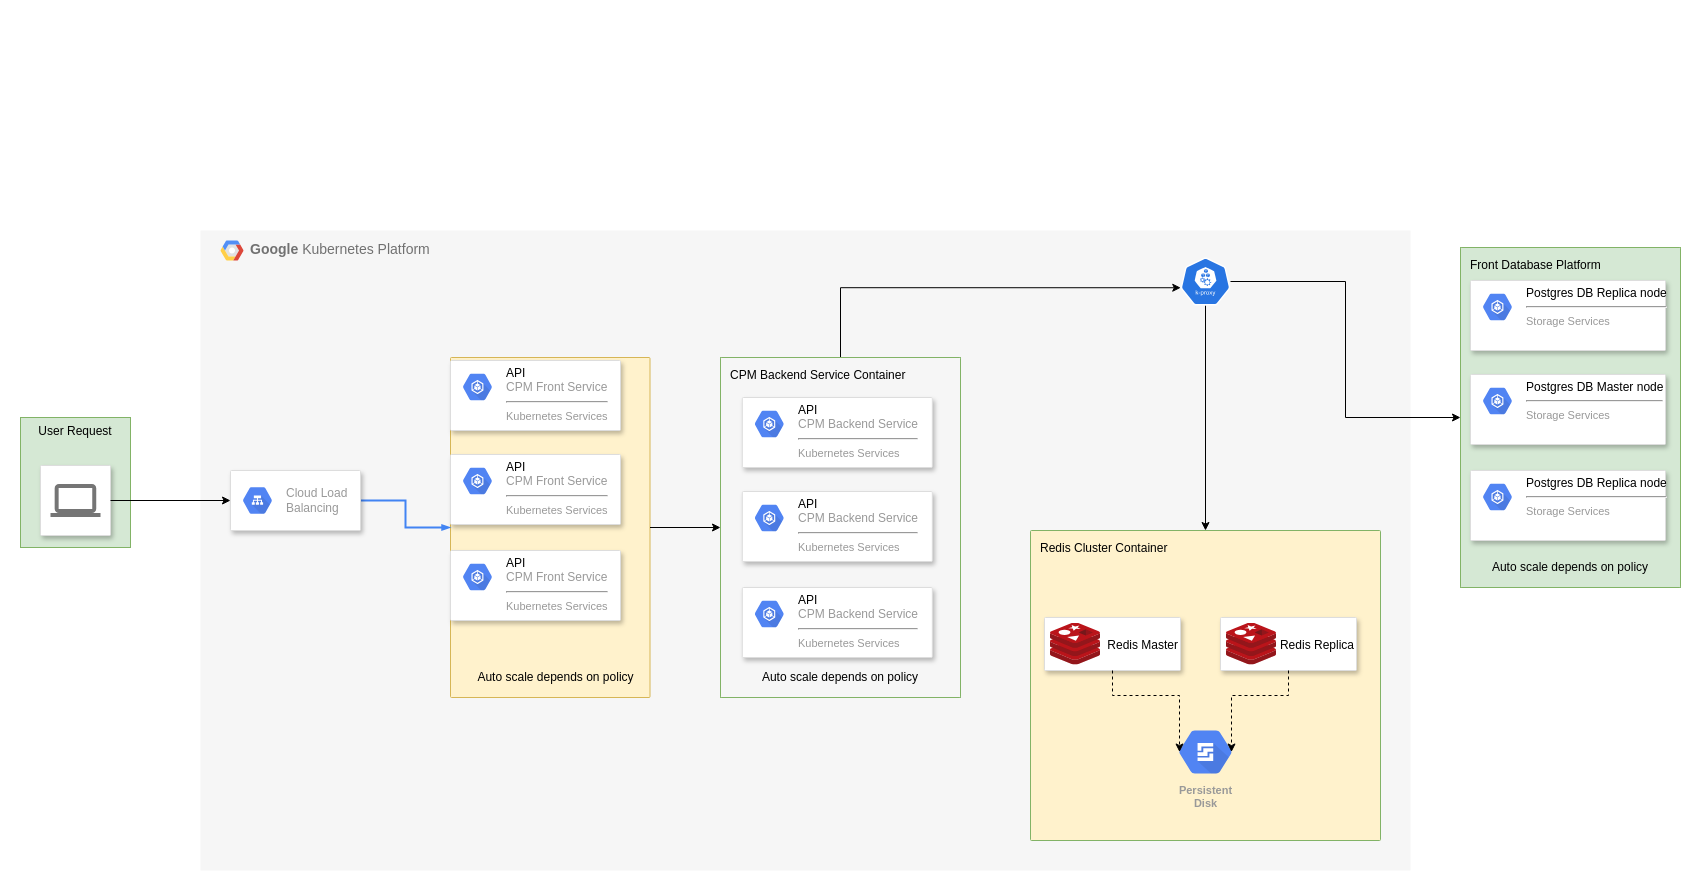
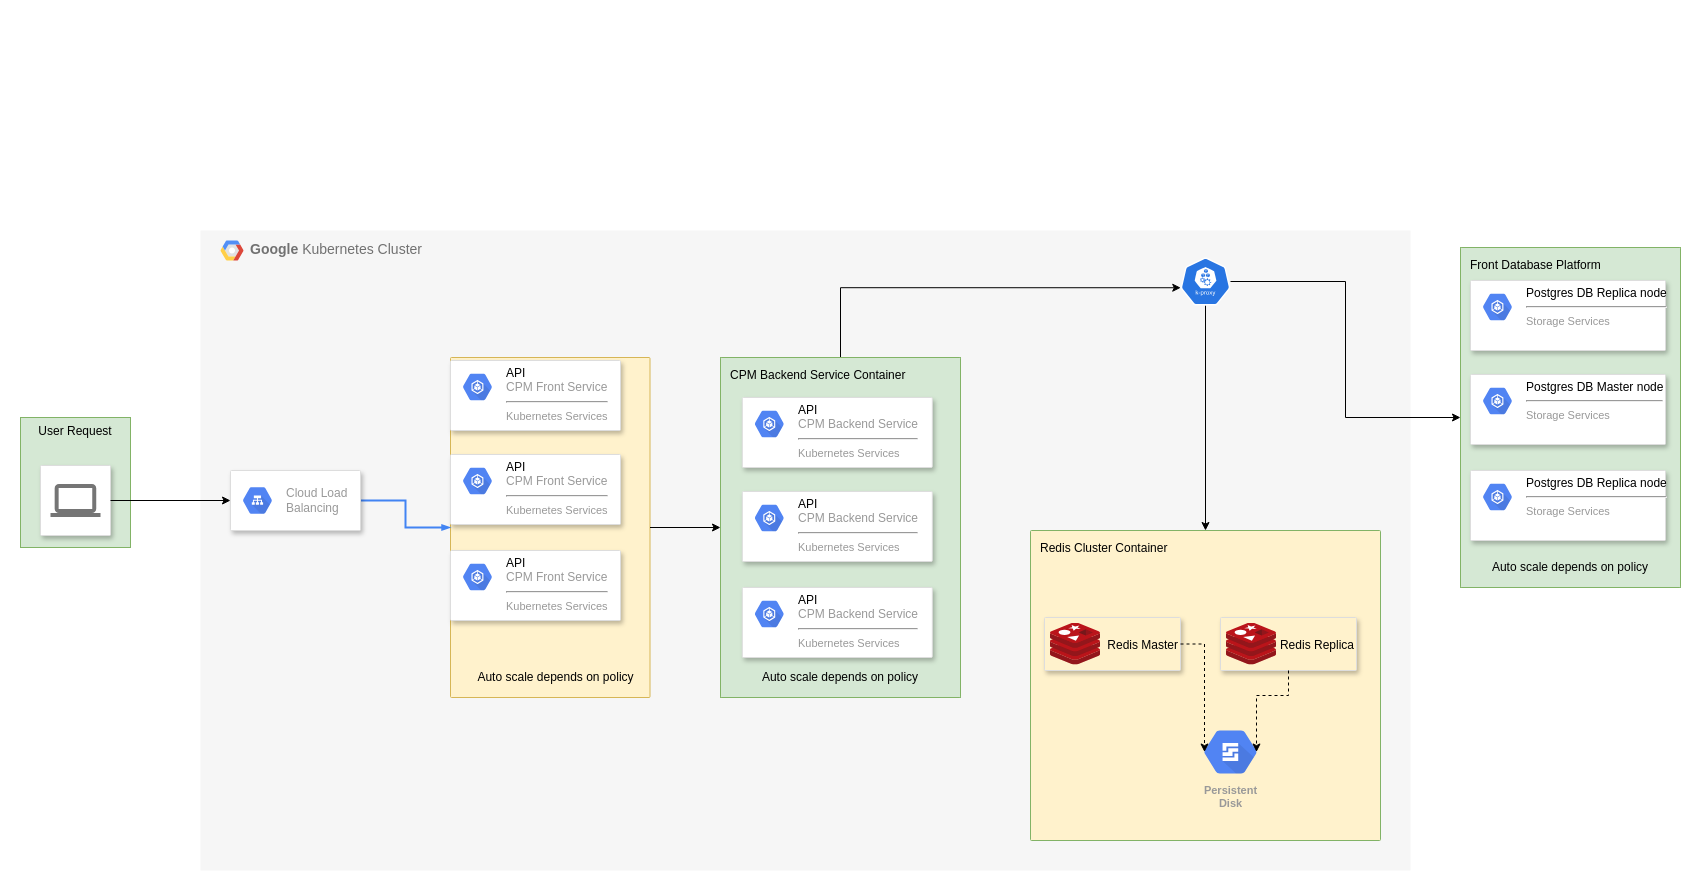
  <mxCell id="0" />
  <mxCell id="1" parent="0" />
- <mxCell id="2" value="&lt;b&gt;Google &lt;/b&gt;Kubernetes Platform" style="fillColor=#F6F6F6;strokeColor=none;shadow=0;gradientColor=none;fontSize=14;align=left;spacing=10;fontColor=#717171;9E9E9E;verticalAlign=top;spacingTop=-4;fontStyle=0;spacingLeft=40;html=1;" parent="1" vertex="1"><mxGeometry x="200" y="230" width="1210" height="640" as="geometry" /></mxCell>
+ <mxCell id="2" value="&lt;b&gt;Google &lt;/b&gt;Kubernetes Cluster" style="fillColor=#F6F6F6;strokeColor=none;shadow=0;gradientColor=none;fontSize=14;align=left;spacing=10;fontColor=#717171;9E9E9E;verticalAlign=top;spacingTop=-4;fontStyle=0;spacingLeft=40;html=1;" parent="1" vertex="1"><mxGeometry x="200" y="230" width="1210" height="640" as="geometry" /></mxCell>
  <mxCell id="3" value="" style="group;strokeColor=#82b366;fillColor=#D5E8D4;container=0;" vertex="1" connectable="0" parent="2"><mxGeometry x="520" y="127" width="240" height="340" as="geometry" /></mxCell>
  <mxCell id="4" value="" style="shape=mxgraph.gcp2.google_cloud_platform;fillColor=#F6F6F6;strokeColor=none;shadow=0;gradientColor=none;" parent="2" vertex="1"><mxGeometry width="23" height="20" relative="1" as="geometry"><mxPoint x="20" y="10" as="offset" /></mxGeometry></mxCell>
  <mxCell id="5" value="" style="group" vertex="1" connectable="0" parent="2"><mxGeometry x="250" y="127" width="210" height="340" as="geometry" /></mxCell>
  <mxCell id="6" value="CPM Front Service Container" style="rounded=1;absoluteArcSize=1;arcSize=2;html=1;strokeColor=#d6b656;shadow=0;dashed=0;fontSize=12;align=left;verticalAlign=top;spacing=10;spacingTop=-4;fillColor=#fff2cc;" vertex="1" parent="5"><mxGeometry width="199.5" height="340" as="geometry" /></mxCell>
  <mxCell id="7" value="Auto scale depends on policy" style="text;html=1;strokeColor=none;fillColor=none;align=center;verticalAlign=middle;whiteSpace=wrap;rounded=0;" vertex="1" parent="5"><mxGeometry x="10.5" y="310" width="189" height="20" as="geometry" /></mxCell>
  <mxCell id="8" value="" style="group;strokeColor=#82b366;fillColor=#D5E8D4;" vertex="1" connectable="0" parent="2"><mxGeometry x="1260" y="17" width="220" height="340" as="geometry" /></mxCell>
  <mxCell id="9" value="Front Database Platform" style="rounded=1;absoluteArcSize=1;arcSize=2;html=1;strokeColor=#82b366;shadow=0;dashed=0;fontSize=12;align=left;verticalAlign=top;spacing=10;spacingTop=-4;fillColor=#d5e8d4;" vertex="1" parent="8"><mxGeometry width="220" height="340" as="geometry" /></mxCell>
  <mxCell id="10" value="Auto scale depends on policy" style="text;html=1;strokeColor=none;fillColor=none;align=center;verticalAlign=middle;whiteSpace=wrap;rounded=0;" vertex="1" parent="8"><mxGeometry x="20" y="310" width="180" height="20" as="geometry" /></mxCell>
  <mxCell id="11" value="" style="edgeStyle=orthogonalEdgeStyle;rounded=0;orthogonalLoop=1;jettySize=auto;html=1;entryX=0;entryY=0.5;entryDx=0;entryDy=0;" edge="1" parent="2" source="6" target="13"><mxGeometry relative="1" as="geometry"><mxPoint x="569.25" y="297" as="targetPoint" /></mxGeometry></mxCell>
  <mxCell id="12" value="" style="edgeStyle=orthogonalEdgeStyle;rounded=0;orthogonalLoop=1;jettySize=auto;html=1;entryX=0.005;entryY=0.63;entryDx=0;entryDy=0;entryPerimeter=0;" edge="1" parent="2" source="13" target="25"><mxGeometry relative="1" as="geometry"><mxPoint x="639.995" y="-83" as="targetPoint" /><Array as="points"><mxPoint x="640" y="57" /></Array></mxGeometry></mxCell>
- <mxCell id="13" value="CPM Backend Service Container" style="rounded=1;absoluteArcSize=1;arcSize=2;html=1;strokeColor=#82b366;shadow=0;dashed=0;fontSize=12;align=left;verticalAlign=top;spacing=10;spacingTop=-4;fillColor=#f6f6f6;" vertex="1" parent="2"><mxGeometry x="519.995" y="127" width="240.0" height="340" as="geometry" /></mxCell>
+ <mxCell id="13" value="CPM Backend Service Container" style="rounded=1;absoluteArcSize=1;arcSize=2;html=1;strokeColor=#82b366;shadow=0;dashed=0;fontSize=12;align=left;verticalAlign=top;spacing=10;spacingTop=-4;fillColor=#d5e8d4;" vertex="1" parent="2"><mxGeometry x="519.995" y="127" width="240.0" height="340" as="geometry" /></mxCell>
  <mxCell id="14" value="Auto scale depends on policy" style="text;html=1;strokeColor=none;fillColor=none;align=center;verticalAlign=middle;whiteSpace=wrap;rounded=0;" vertex="1" parent="2"><mxGeometry x="541.818" y="437" width="196.364" height="20" as="geometry" /></mxCell>
  <mxCell id="15" value="" style="group" vertex="1" connectable="0" parent="2"><mxGeometry x="541.82" y="167" width="190" height="260" as="geometry" /></mxCell>
  <mxCell id="16" value="" style="strokeColor=#dddddd;fillColor=#ffffff;shadow=1;strokeWidth=1;rounded=1;absoluteArcSize=1;arcSize=2;fontSize=11;fontColor=#9E9E9E;align=center;html=1;" vertex="1" parent="15"><mxGeometry y="190" width="190" height="70" as="geometry" /></mxCell>
  <mxCell id="17" value="&lt;font color=&quot;#000000&quot;&gt;API&lt;/font&gt;&lt;br&gt;CPM Backend Service&lt;hr&gt;&lt;font style=&quot;font-size: 11px&quot;&gt;Kubernetes Services&lt;/font&gt;" style="dashed=0;connectable=0;html=1;fillColor=#5184F3;strokeColor=none;shape=mxgraph.gcp2.hexIcon;prIcon=container_engine;part=1;labelPosition=right;verticalLabelPosition=middle;align=left;verticalAlign=top;spacingLeft=5;fontColor=#999999;fontSize=12;spacingTop=-8;" vertex="1" parent="16"><mxGeometry width="44" height="39" relative="1" as="geometry"><mxPoint x="5" y="7" as="offset" /></mxGeometry></mxCell>
  <mxCell id="18" value="" style="strokeColor=#dddddd;fillColor=#ffffff;shadow=1;strokeWidth=1;rounded=1;absoluteArcSize=1;arcSize=2;fontSize=11;fontColor=#9E9E9E;align=center;html=1;" vertex="1" parent="15"><mxGeometry y="94" width="190" height="70" as="geometry" /></mxCell>
  <mxCell id="19" value="&lt;font color=&quot;#000000&quot;&gt;API&lt;/font&gt;&lt;br&gt;CPM Backend Service&lt;hr&gt;&lt;font style=&quot;font-size: 11px&quot;&gt;Kubernetes Services&lt;/font&gt;" style="dashed=0;connectable=0;html=1;fillColor=#5184F3;strokeColor=none;shape=mxgraph.gcp2.hexIcon;prIcon=container_engine;part=1;labelPosition=right;verticalLabelPosition=middle;align=left;verticalAlign=top;spacingLeft=5;fontColor=#999999;fontSize=12;spacingTop=-8;" vertex="1" parent="18"><mxGeometry width="44" height="39" relative="1" as="geometry"><mxPoint x="5" y="7" as="offset" /></mxGeometry></mxCell>
  <mxCell id="20" value="" style="strokeColor=#dddddd;fillColor=#ffffff;shadow=1;strokeWidth=1;rounded=1;absoluteArcSize=1;arcSize=2;fontSize=11;fontColor=#9E9E9E;align=center;html=1;" vertex="1" parent="15"><mxGeometry width="190" height="70" as="geometry" /></mxCell>
  <mxCell id="21" value="&lt;font color=&quot;#000000&quot;&gt;API&lt;/font&gt;&lt;br&gt;CPM Backend Service&lt;hr&gt;&lt;font style=&quot;font-size: 11px&quot;&gt;Kubernetes Services&lt;/font&gt;" style="dashed=0;connectable=0;html=1;fillColor=#5184F3;strokeColor=none;shape=mxgraph.gcp2.hexIcon;prIcon=container_engine;part=1;labelPosition=right;verticalLabelPosition=middle;align=left;verticalAlign=top;spacingLeft=5;fontColor=#999999;fontSize=12;spacingTop=-8;" vertex="1" parent="20"><mxGeometry width="44" height="39" relative="1" as="geometry"><mxPoint x="5" y="7" as="offset" /></mxGeometry></mxCell>
  <mxCell id="22" value="Redis Cluster Container" style="rounded=1;absoluteArcSize=1;arcSize=2;html=1;strokeColor=#82b366;shadow=0;dashed=0;fontSize=12;align=left;verticalAlign=top;spacing=10;spacingTop=-4;fillColor=#fff2cc;" vertex="1" parent="2"><mxGeometry x="830" y="300" width="350" height="310" as="geometry" /></mxCell>
  <mxCell id="23" value="" style="edgeStyle=orthogonalEdgeStyle;rounded=0;orthogonalLoop=1;jettySize=auto;html=1;entryX=0;entryY=0.5;entryDx=0;entryDy=0;" edge="1" parent="2" source="25" target="9"><mxGeometry relative="1" as="geometry"><mxPoint x="825.0" y="41" as="targetPoint" /></mxGeometry></mxCell>
  <mxCell id="24" value="" style="edgeStyle=orthogonalEdgeStyle;rounded=0;orthogonalLoop=1;jettySize=auto;html=1;entryX=0.5;entryY=0;entryDx=0;entryDy=0;" edge="1" parent="2" source="25" target="22"><mxGeometry relative="1" as="geometry"><mxPoint x="925.0" y="139" as="targetPoint" /></mxGeometry></mxCell>
  <mxCell id="25" value="" style="html=1;dashed=0;whitespace=wrap;fillColor=#2875E2;strokeColor=#ffffff;points=[[0.005,0.63,0],[0.1,0.2,0],[0.9,0.2,0],[0.5,0,0],[0.995,0.63,0],[0.72,0.99,0],[0.5,1,0],[0.28,0.99,0]];shape=mxgraph.kubernetes.icon;prIcon=k_proxy" vertex="1" parent="2"><mxGeometry x="980" y="27" width="50" height="48" as="geometry" /></mxCell>
  <mxCell id="26" value="" style="group" vertex="1" connectable="0" parent="2"><mxGeometry x="844" y="387" width="136" height="53" as="geometry" /></mxCell>
- <mxCell id="27" value="Redis Master" style="strokeColor=#dddddd;shadow=1;strokeWidth=1;rounded=1;absoluteArcSize=1;arcSize=2;fillColor=#FFFFFF;align=right;" vertex="1" parent="26"><mxGeometry width="136" height="53" as="geometry" /></mxCell>
+ <mxCell id="27" value="Redis Master" style="strokeColor=#dddddd;shadow=1;strokeWidth=1;rounded=1;absoluteArcSize=1;arcSize=2;fillColor=#fff2cc;align=right;" vertex="1" parent="26"><mxGeometry width="136" height="53" as="geometry" /></mxCell>
  <mxCell id="28" value="" style="aspect=fixed;html=1;points=[];align=center;image;fontSize=12;image=img/lib/mscae/Cache_Redis_Product.svg;fillColor=#FFFFFF;" vertex="1" parent="26"><mxGeometry x="6" y="5.5" width="50" height="42" as="geometry" /></mxCell>
  <mxCell id="29" value="" style="group" vertex="1" connectable="0" parent="2"><mxGeometry x="1020" y="387" width="136" height="53" as="geometry" /></mxCell>
- <mxCell id="30" value="Redis Replica" style="strokeColor=#dddddd;shadow=1;strokeWidth=1;rounded=1;absoluteArcSize=1;arcSize=2;fillColor=#FFFFFF;align=right;" vertex="1" parent="29"><mxGeometry width="136" height="53" as="geometry" /></mxCell>
+ <mxCell id="30" value="Redis Replica" style="strokeColor=#dddddd;shadow=1;strokeWidth=1;rounded=1;absoluteArcSize=1;arcSize=2;fillColor=#fff2cc;align=right;" vertex="1" parent="29"><mxGeometry width="136" height="53" as="geometry" /></mxCell>
  <mxCell id="31" value="" style="aspect=fixed;html=1;points=[];align=center;image;fontSize=12;image=img/lib/mscae/Cache_Redis_Product.svg;fillColor=#FFFFFF;" vertex="1" parent="29"><mxGeometry x="6" y="5.5" width="50" height="42" as="geometry" /></mxCell>
- <mxCell id="32" value="Persistent&#10;Disk" style="html=1;fillColor=#5184F3;strokeColor=none;verticalAlign=top;labelPosition=center;verticalLabelPosition=bottom;align=center;spacingTop=-6;fontSize=11;fontStyle=1;fontColor=#999999;shape=mxgraph.gcp2.hexIcon;prIcon=persistent_disk" vertex="1" parent="2"><mxGeometry x="965" y="490" width="80" height="63" as="geometry" /></mxCell>
+ <mxCell id="32" value="Persistent&#10;Disk" style="html=1;fillColor=#5184F3;strokeColor=none;verticalAlign=top;labelPosition=center;verticalLabelPosition=bottom;align=center;spacingTop=-6;fontSize=11;fontStyle=1;fontColor=#999999;shape=mxgraph.gcp2.hexIcon;prIcon=persistent_disk" vertex="1" parent="2"><mxGeometry x="990" y="490" width="80" height="63" as="geometry" /></mxCell>
  <mxCell id="33" value="" style="edgeStyle=orthogonalEdgeStyle;rounded=0;orthogonalLoop=1;jettySize=auto;html=1;entryX=0.825;entryY=0.5;entryDx=0;entryDy=0;entryPerimeter=0;dashed=1;" edge="1" parent="2" source="30" target="32"><mxGeometry relative="1" as="geometry"><mxPoint x="1088.0" y="506.5" as="targetPoint" /></mxGeometry></mxCell>
  <mxCell id="34" value="" style="edgeStyle=orthogonalEdgeStyle;rounded=0;orthogonalLoop=1;jettySize=auto;html=1;entryX=0.175;entryY=0.5;entryDx=0;entryDy=0;entryPerimeter=0;dashed=1;" edge="1" parent="2" source="27" target="32"><mxGeometry relative="1" as="geometry"><mxPoint x="912.0" y="506.5" as="targetPoint" /></mxGeometry></mxCell>
  <mxCell id="35" style="edgeStyle=orthogonalEdgeStyle;rounded=0;elbow=vertical;html=1;labelBackgroundColor=none;startFill=1;startSize=4;endArrow=blockThin;endFill=1;endSize=4;jettySize=auto;orthogonalLoop=1;strokeColor=#4284F3;strokeWidth=2;fontSize=12;fontColor=#000000;align=left;dashed=0;entryX=0;entryY=0.5;entryDx=0;entryDy=0;" parent="1" source="36" target="6" edge="1"><mxGeometry relative="1" as="geometry"><mxPoint x="410" y="345" as="targetPoint" /></mxGeometry></mxCell>
  <mxCell id="36" value="" style="strokeColor=#dddddd;fillColor=#ffffff;shadow=1;strokeWidth=1;rounded=1;absoluteArcSize=1;arcSize=2;fontSize=11;fontColor=#9E9E9E;align=center;html=1;" parent="1" vertex="1"><mxGeometry x="230" y="470" width="130" height="60" as="geometry" /></mxCell>
  <mxCell id="37" value="Cloud Load&#10;Balancing" style="dashed=0;connectable=0;html=1;fillColor=#5184F3;strokeColor=none;shape=mxgraph.gcp2.hexIcon;prIcon=cloud_load_balancing;part=1;labelPosition=right;verticalLabelPosition=middle;align=left;verticalAlign=middle;spacingLeft=5;fontColor=#999999;fontSize=12;" parent="36" vertex="1"><mxGeometry y="0.5" width="44" height="39" relative="1" as="geometry"><mxPoint x="5" y="-19.5" as="offset" /></mxGeometry></mxCell>
  <mxCell id="38" value="" style="group" vertex="1" connectable="0" parent="1"><mxGeometry x="70" y="20" width="110" height="130" as="geometry" /></mxCell>
  <mxCell id="39" value="" style="group" vertex="1" connectable="0" parent="38"><mxGeometry width="110" height="130" as="geometry" /></mxCell>
  <mxCell id="40" value="" style="group" vertex="1" connectable="0" parent="1"><mxGeometry x="20" y="430" width="110" height="130" as="geometry" /></mxCell>
  <mxCell id="41" value="User Request" style="group;fillColor=#d5e8d4;strokeColor=#82b366;container=0;" vertex="1" connectable="0" parent="40"><mxGeometry y="-13" width="110" height="130" as="geometry" /></mxCell>
  <mxCell id="42" value="" style="strokeColor=#dddddd;fillColor=#ffffff;shadow=1;strokeWidth=1;rounded=1;absoluteArcSize=1;arcSize=2;labelPosition=center;verticalLabelPosition=middle;align=center;verticalAlign=bottom;spacingLeft=0;fontColor=#999999;fontSize=12;whiteSpace=wrap;spacingBottom=2;html=1;" parent="40" vertex="1"><mxGeometry x="20" y="35" width="70" height="70" as="geometry" /></mxCell>
  <mxCell id="43" value="" style="dashed=0;connectable=0;html=1;fillColor=#757575;strokeColor=none;shape=mxgraph.gcp2.laptop;part=1;" parent="42" vertex="1"><mxGeometry x="0.5" width="50" height="33" relative="1" as="geometry"><mxPoint x="-25" y="18.5" as="offset" /></mxGeometry></mxCell>
  <mxCell id="44" value="" style="edgeStyle=orthogonalEdgeStyle;rounded=0;orthogonalLoop=1;jettySize=auto;html=1;" edge="1" parent="1" source="42" target="36"><mxGeometry relative="1" as="geometry" /></mxCell>
  <mxCell id="45" value="" style="group" vertex="1" connectable="0" parent="1"><mxGeometry x="450" y="360" width="170" height="260" as="geometry" /></mxCell>
  <mxCell id="46" value="" style="strokeColor=#dddddd;fillColor=#ffffff;shadow=1;strokeWidth=1;rounded=1;absoluteArcSize=1;arcSize=2;fontSize=11;fontColor=#9E9E9E;align=center;html=1;" parent="45" vertex="1"><mxGeometry y="190" width="170" height="70" as="geometry" /></mxCell>
  <mxCell id="47" value="&lt;font color=&quot;#000000&quot;&gt;API&lt;/font&gt;&lt;br&gt;CPM Front Service&lt;hr&gt;&lt;font style=&quot;font-size: 11px&quot;&gt;Kubernetes Services&lt;/font&gt;" style="dashed=0;connectable=0;html=1;fillColor=#5184F3;strokeColor=none;shape=mxgraph.gcp2.hexIcon;prIcon=container_engine;part=1;labelPosition=right;verticalLabelPosition=middle;align=left;verticalAlign=top;spacingLeft=5;fontColor=#999999;fontSize=12;spacingTop=-8;" parent="46" vertex="1"><mxGeometry width="44" height="39" relative="1" as="geometry"><mxPoint x="5" y="7" as="offset" /></mxGeometry></mxCell>
  <mxCell id="48" value="" style="strokeColor=#dddddd;fillColor=#ffffff;shadow=1;strokeWidth=1;rounded=1;absoluteArcSize=1;arcSize=2;fontSize=11;fontColor=#9E9E9E;align=center;html=1;" vertex="1" parent="45"><mxGeometry y="94" width="170" height="70" as="geometry" /></mxCell>
  <mxCell id="49" value="&lt;font color=&quot;#000000&quot;&gt;API&lt;/font&gt;&lt;br&gt;CPM Front Service&lt;hr&gt;&lt;font style=&quot;font-size: 11px&quot;&gt;Kubernetes Services&lt;/font&gt;" style="dashed=0;connectable=0;html=1;fillColor=#5184F3;strokeColor=none;shape=mxgraph.gcp2.hexIcon;prIcon=container_engine;part=1;labelPosition=right;verticalLabelPosition=middle;align=left;verticalAlign=top;spacingLeft=5;fontColor=#999999;fontSize=12;spacingTop=-8;" vertex="1" parent="48"><mxGeometry width="44" height="39" relative="1" as="geometry"><mxPoint x="5" y="7" as="offset" /></mxGeometry></mxCell>
  <mxCell id="50" value="" style="strokeColor=#dddddd;fillColor=#ffffff;shadow=1;strokeWidth=1;rounded=1;absoluteArcSize=1;arcSize=2;fontSize=11;fontColor=#9E9E9E;align=center;html=1;" vertex="1" parent="45"><mxGeometry width="170" height="70" as="geometry" /></mxCell>
  <mxCell id="51" value="&lt;font color=&quot;#000000&quot;&gt;API&lt;/font&gt;&lt;br&gt;CPM Front Service&lt;hr&gt;&lt;font style=&quot;font-size: 11px&quot;&gt;Kubernetes Services&lt;/font&gt;" style="dashed=0;connectable=0;html=1;fillColor=#5184F3;strokeColor=none;shape=mxgraph.gcp2.hexIcon;prIcon=container_engine;part=1;labelPosition=right;verticalLabelPosition=middle;align=left;verticalAlign=top;spacingLeft=5;fontColor=#999999;fontSize=12;spacingTop=-8;" vertex="1" parent="50"><mxGeometry width="44" height="39" relative="1" as="geometry"><mxPoint x="5" y="7" as="offset" /></mxGeometry></mxCell>
  <mxCell id="52" value="" style="group" vertex="1" connectable="0" parent="1"><mxGeometry x="1470" y="280" width="195" height="260" as="geometry" /></mxCell>
  <mxCell id="53" value="" style="strokeColor=#dddddd;fillColor=#ffffff;shadow=1;strokeWidth=1;rounded=1;absoluteArcSize=1;arcSize=2;fontSize=11;fontColor=#9E9E9E;align=center;html=1;" vertex="1" parent="52"><mxGeometry y="190" width="195.0" height="70" as="geometry" /></mxCell>
  <mxCell id="54" value="&lt;span style=&quot;color: rgb(0 , 0 , 0)&quot;&gt;Postgres DB Replica node&lt;/span&gt;&lt;br&gt;&lt;hr&gt;&lt;font style=&quot;font-size: 11px&quot;&gt;Storage Services&lt;/font&gt;" style="dashed=0;connectable=0;html=1;fillColor=#5184F3;strokeColor=none;shape=mxgraph.gcp2.hexIcon;prIcon=container_engine;part=1;labelPosition=right;verticalLabelPosition=middle;align=left;verticalAlign=top;spacingLeft=5;fontColor=#999999;fontSize=12;spacingTop=-8;" vertex="1" parent="53"><mxGeometry width="44" height="39" relative="1" as="geometry"><mxPoint x="5" y="7" as="offset" /></mxGeometry></mxCell>
  <mxCell id="55" value="" style="strokeColor=#dddddd;fillColor=#ffffff;shadow=1;strokeWidth=1;rounded=1;absoluteArcSize=1;arcSize=2;fontSize=11;fontColor=#9E9E9E;align=center;html=1;" vertex="1" parent="52"><mxGeometry y="94" width="195.0" height="70" as="geometry" /></mxCell>
  <mxCell id="56" value="&lt;span style=&quot;color: rgb(0 , 0 , 0)&quot;&gt;Postgres DB Master node&lt;/span&gt;&lt;br&gt;&lt;hr&gt;&lt;font style=&quot;font-size: 11px&quot;&gt;Storage Services&lt;/font&gt;" style="dashed=0;connectable=0;html=1;fillColor=#5184F3;strokeColor=none;shape=mxgraph.gcp2.hexIcon;prIcon=container_engine;part=1;labelPosition=right;verticalLabelPosition=middle;align=left;verticalAlign=top;spacingLeft=5;fontColor=#999999;fontSize=12;spacingTop=-8;" vertex="1" parent="55"><mxGeometry width="44" height="39" relative="1" as="geometry"><mxPoint x="5" y="7" as="offset" /></mxGeometry></mxCell>
  <mxCell id="57" value="" style="strokeColor=#dddddd;fillColor=#ffffff;shadow=1;strokeWidth=1;rounded=1;absoluteArcSize=1;arcSize=2;fontSize=11;fontColor=#9E9E9E;align=center;html=1;" vertex="1" parent="52"><mxGeometry width="195.0" height="70" as="geometry" /></mxCell>
  <mxCell id="58" value="&lt;font color=&quot;#000000&quot;&gt;Postgres DB Replica node&lt;/font&gt;&lt;br&gt;&lt;hr&gt;&lt;font style=&quot;font-size: 11px&quot;&gt;Storage Services&lt;/font&gt;" style="dashed=0;connectable=0;html=1;fillColor=#5184F3;strokeColor=none;shape=mxgraph.gcp2.hexIcon;prIcon=container_engine;part=1;labelPosition=right;verticalLabelPosition=middle;align=left;verticalAlign=top;spacingLeft=5;fontColor=#999999;fontSize=12;spacingTop=-8;" vertex="1" parent="57"><mxGeometry width="44" height="39" relative="1" as="geometry"><mxPoint x="5" y="7" as="offset" /></mxGeometry></mxCell>
